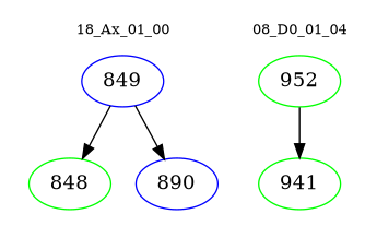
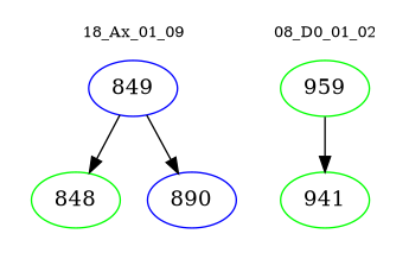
  digraph {
    node [color=green]
    edge [color=black]
    n1 [color=blue label=849]
    n2 [label=848]
    n3 [color=blue label=890]
-   n4 [label=952]
+   n4 [label=959]
    n5 [label=941]
    subgraph cluster_1 {
      color=white
      fontsize=10
-     label="18_Ax_01_00"
+     label="18_Ax_01_09"
      n1
      n2
      n3
    }
    subgraph cluster_2 {
      color=white
      fontsize=10
-     label="08_D0_01_04"
+     label="08_D0_01_02"
      n4
      n5
    }
    n1 -> n2
    n1 -> n3
    n4 -> n5
  }
